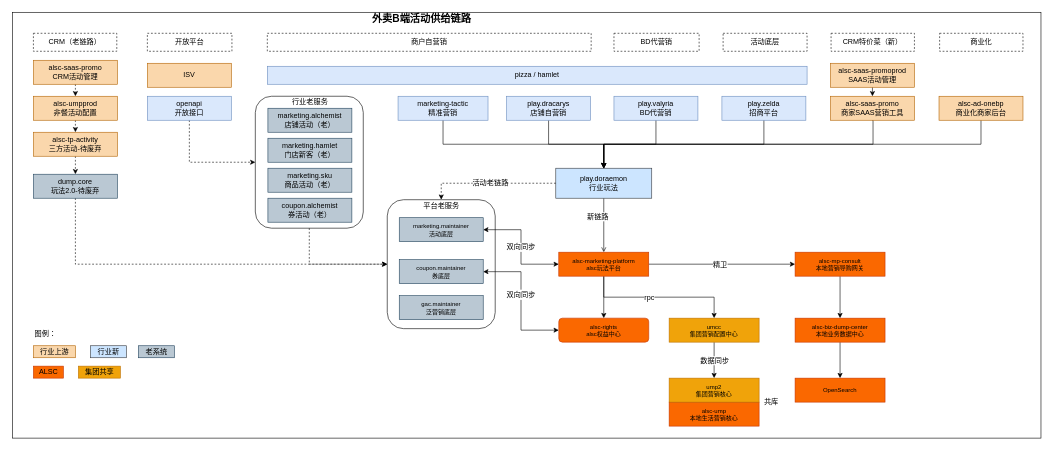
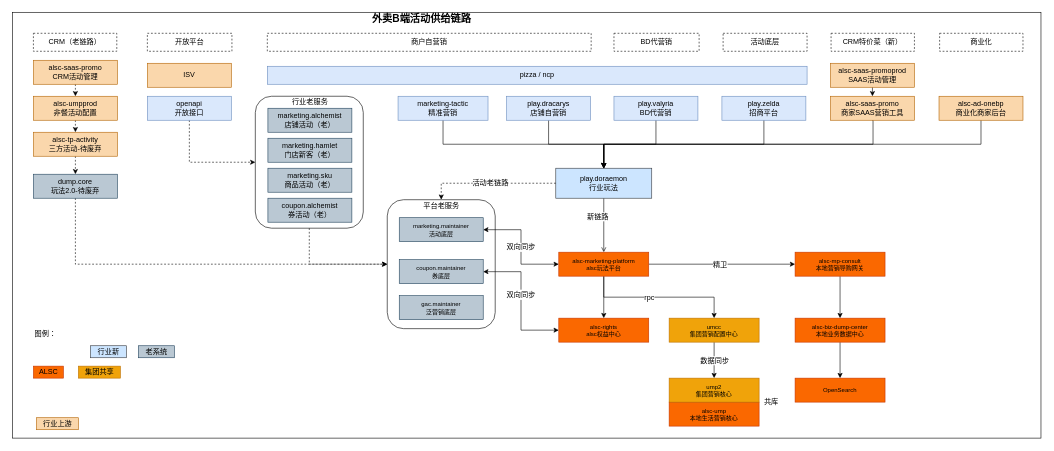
  <mxCell id="0" />
  <mxCell id="1" parent="0" />
  <mxCell id="2" value="" style="rounded=0;whiteSpace=wrap;html=1;labelBackgroundColor=none;fontSize=12;" parent="1" vertex="1"><mxGeometry x="20" width="1715" height="710" as="geometry" y="20" /></mxCell>
  <mxCell id="3" style="edgeStyle=orthogonalEdgeStyle;rounded=0;sketch=0;jumpStyle=arc;jumpSize=6;orthogonalLoop=1;jettySize=auto;html=1;exitX=0.5;exitY=1;exitDx=0;exitDy=0;entryX=0;entryY=0.5;entryDx=0;entryDy=0;shadow=0;dashed=1;fontSize=12;strokeColor=default;" parent="1" source="4" target="5" edge="1"><mxGeometry relative="1" as="geometry" /></mxCell>
  <mxCell id="4" value="" style="rounded=1;whiteSpace=wrap;html=1;labelBackgroundColor=none;fontSize=12;fillColor=none;" parent="1" vertex="1"><mxGeometry x="425" y="160" width="180" height="220" as="geometry" /></mxCell>
  <mxCell id="5" value="" style="rounded=1;whiteSpace=wrap;html=1;labelBackgroundColor=none;fontSize=12;fillColor=none;" parent="1" vertex="1"><mxGeometry x="645" y="332.5" width="180" height="215" as="geometry" /></mxCell>
  <mxCell id="6" style="edgeStyle=orthogonalEdgeStyle;rounded=0;orthogonalLoop=1;jettySize=auto;html=1;exitX=0.5;exitY=1;exitDx=0;exitDy=0;entryX=0.5;entryY=0;entryDx=0;entryDy=0;fontSize=12;" parent="1" source="7" target="10" edge="1"><mxGeometry relative="1" as="geometry" /></mxCell>
  <mxCell id="7" value="play.valyria&lt;br&gt;BD代营销" style="rounded=0;whiteSpace=wrap;html=1;fillColor=#dae8fc;strokeColor=#6c8ebf;" parent="1" vertex="1"><mxGeometry x="1023" y="160" width="140" height="40" as="geometry" /></mxCell>
  <mxCell id="8" style="edgeStyle=orthogonalEdgeStyle;rounded=0;orthogonalLoop=1;jettySize=auto;html=1;exitX=0.5;exitY=1;exitDx=0;exitDy=0;fontSize=12;endArrow=open;" parent="1" source="10" target="18" edge="1"><mxGeometry relative="1" as="geometry" /></mxCell>
  <mxCell id="9" value="新链路" style="edgeLabel;html=1;align=center;verticalAlign=middle;resizable=0;points=[];fontSize=12;" parent="8" vertex="1" connectable="0"><mxGeometry x="-0.258" y="-3" relative="1" as="geometry"><mxPoint x="-8" y="-3" as="offset" /></mxGeometry></mxCell>
  <mxCell id="10" value="play.doraemon&lt;br&gt;行业玩法" style="rounded=0;whiteSpace=wrap;html=1;fillColor=#cce5ff;strokeColor=#36393d;" parent="1" vertex="1"><mxGeometry x="926" y="280" width="160" height="50" as="geometry" /></mxCell>
  <mxCell id="11" value="marketing.maintainer&lt;br&gt;活动底层" style="rounded=0;fontSize=10;labelBackgroundColor=none;html=1;whiteSpace=wrap;fillColor=#bac8d3;strokeColor=#23445d;" parent="1" vertex="1"><mxGeometry x="665" y="362.5" width="140" height="40" as="geometry" /></mxCell>
  <mxCell id="12" value="活动老链路" style="endArrow=classic;html=1;rounded=0;fontSize=12;exitX=0;exitY=0.5;exitDx=0;exitDy=0;dashed=1;edgeStyle=orthogonalEdgeStyle;" parent="1" source="10" target="64" edge="1"><mxGeometry width="50" height="50" relative="1" as="geometry"><mxPoint x="995" y="440" as="sourcePoint" /><mxPoint x="1045" y="390" as="targetPoint" /></mxGeometry></mxCell>
  <mxCell id="13" style="edgeStyle=orthogonalEdgeStyle;rounded=0;orthogonalLoop=1;jettySize=auto;html=1;exitX=0.5;exitY=1;exitDx=0;exitDy=0;fontSize=12;" parent="1" source="18" target="22" edge="1"><mxGeometry relative="1" as="geometry" /></mxCell>
  <mxCell id="14" value="rpc" style="edgeLabel;html=1;align=center;verticalAlign=middle;resizable=0;points=[];fontSize=12;" parent="13" vertex="1" connectable="0"><mxGeometry x="-0.135" relative="1" as="geometry"><mxPoint as="offset" /></mxGeometry></mxCell>
  <mxCell id="15" style="edgeStyle=orthogonalEdgeStyle;rounded=0;orthogonalLoop=1;jettySize=auto;html=1;exitX=1;exitY=0.5;exitDx=0;exitDy=0;fontSize=12;" parent="1" source="18" target="24" edge="1"><mxGeometry relative="1" as="geometry" /></mxCell>
  <mxCell id="16" value="精卫" style="edgeLabel;html=1;align=center;verticalAlign=middle;resizable=0;points=[];fontSize=12;" parent="15" vertex="1" connectable="0"><mxGeometry x="-0.029" relative="1" as="geometry"><mxPoint as="offset" /></mxGeometry></mxCell>
  <mxCell id="17" style="edgeStyle=orthogonalEdgeStyle;rounded=0;orthogonalLoop=1;jettySize=auto;html=1;exitX=0.5;exitY=1;exitDx=0;exitDy=0;entryX=0.5;entryY=0;entryDx=0;entryDy=0;fontSize=14;startArrow=none;startFill=0;endArrow=classic;endFill=1;" parent="1" source="18" target="79" edge="1"><mxGeometry relative="1" as="geometry" /></mxCell>
  <mxCell id="18" value="alsc-marketing-platform&lt;br&gt;alsc玩法平台" style="rounded=0;fontSize=10;labelBackgroundColor=none;html=1;whiteSpace=wrap;fillColor=#fa6800;strokeColor=#C73500;fontColor=#000000;" parent="1" vertex="1"><mxGeometry x="931" y="420" width="150" height="40" as="geometry" /></mxCell>
  <mxCell id="19" value="双向同步" style="endArrow=classic;startArrow=classic;html=1;rounded=0;fontSize=12;entryX=0;entryY=0.5;entryDx=0;entryDy=0;exitX=1;exitY=0.5;exitDx=0;exitDy=0;edgeStyle=orthogonalEdgeStyle;" parent="1" source="11" target="18" edge="1"><mxGeometry width="50" height="50" relative="1" as="geometry"><mxPoint x="875" y="460" as="sourcePoint" /><mxPoint x="925" y="410" as="targetPoint" /></mxGeometry></mxCell>
  <mxCell id="20" style="edgeStyle=orthogonalEdgeStyle;rounded=0;orthogonalLoop=1;jettySize=auto;html=1;entryX=0.5;entryY=0;entryDx=0;entryDy=0;fontSize=12;exitX=0.5;exitY=1;exitDx=0;exitDy=0;" parent="1" source="22" target="29" edge="1"><mxGeometry relative="1" as="geometry"><mxPoint x="1243" y="630" as="targetPoint" /><Array as="points" /></mxGeometry></mxCell>
  <mxCell id="21" value="数据同步" style="edgeLabel;html=1;align=center;verticalAlign=middle;resizable=0;points=[];fontSize=12;" parent="20" vertex="1" connectable="0"><mxGeometry x="-0.154" y="4" relative="1" as="geometry"><mxPoint x="-4" y="5" as="offset" /></mxGeometry></mxCell>
  <mxCell id="22" value="umcc&lt;br&gt;集团营销配置中心" style="rounded=0;fontSize=10;labelBackgroundColor=none;html=1;whiteSpace=wrap;fillColor=#f0a30a;fontColor=#000000;strokeColor=#BD7000;" parent="1" vertex="1"><mxGeometry x="1115" y="530" width="150" height="40" as="geometry" /></mxCell>
  <mxCell id="23" style="edgeStyle=orthogonalEdgeStyle;rounded=0;orthogonalLoop=1;jettySize=auto;html=1;exitX=0.5;exitY=1;exitDx=0;exitDy=0;fontSize=12;" parent="1" source="24" target="26" edge="1"><mxGeometry relative="1" as="geometry" /></mxCell>
  <mxCell id="24" value="alsc-mp-consult&lt;br&gt;本地营销导购网关" style="rounded=0;fontSize=10;labelBackgroundColor=none;html=1;whiteSpace=wrap;fillColor=#fa6800;fontColor=#000000;strokeColor=#C73500;" parent="1" vertex="1"><mxGeometry x="1325" y="420" width="150" height="40" as="geometry" /></mxCell>
  <mxCell id="25" style="edgeStyle=orthogonalEdgeStyle;rounded=0;orthogonalLoop=1;jettySize=auto;html=1;exitX=0.5;exitY=1;exitDx=0;exitDy=0;entryX=0.5;entryY=0;entryDx=0;entryDy=0;fontSize=12;" parent="1" source="26" target="27" edge="1"><mxGeometry relative="1" as="geometry" /></mxCell>
  <mxCell id="26" value="alsc-biz-dump-center&lt;br&gt;本地业务数据中心" style="rounded=0;fontSize=10;labelBackgroundColor=none;html=1;whiteSpace=wrap;fillColor=#fa6800;fontColor=#000000;strokeColor=#C73500;" parent="1" vertex="1"><mxGeometry x="1325" y="530" width="150" height="40" as="geometry" /></mxCell>
  <mxCell id="27" value="OpenSearch" style="rounded=0;fontSize=10;labelBackgroundColor=none;html=1;whiteSpace=wrap;fillColor=#fa6800;fontColor=#000000;strokeColor=#C73500;" parent="1" vertex="1"><mxGeometry x="1325" y="630" width="150" height="40" as="geometry" /></mxCell>
  <mxCell id="28" value="alsc-ump&lt;br&gt;本地生活营销核心" style="rounded=0;fontSize=10;labelBackgroundColor=none;html=1;whiteSpace=wrap;fillColor=#fa6800;fontColor=#000000;strokeColor=#C73500;" parent="1" vertex="1"><mxGeometry x="1115" y="670" width="150" height="40" as="geometry" /></mxCell>
  <mxCell id="29" value="ump2&lt;br&gt;集团营销核心" style="rounded=0;fontSize=10;labelBackgroundColor=none;html=1;whiteSpace=wrap;fillColor=#f0a30a;fontColor=#000000;strokeColor=#BD7000;" parent="1" vertex="1"><mxGeometry x="1115" y="630" width="150" height="40" as="geometry" /></mxCell>
  <mxCell id="30" value="共库" style="text;html=1;align=center;verticalAlign=middle;resizable=0;points=[];autosize=1;strokeColor=none;fillColor=none;fontSize=12;" parent="1" vertex="1"><mxGeometry x="1265" y="660" width="40" height="20" as="geometry" /></mxCell>
  <mxCell id="31" style="edgeStyle=orthogonalEdgeStyle;rounded=0;orthogonalLoop=1;jettySize=auto;html=1;exitX=0.5;exitY=1;exitDx=0;exitDy=0;fontSize=12;entryX=0.5;entryY=0;entryDx=0;entryDy=0;" parent="1" source="32" target="10" edge="1"><mxGeometry relative="1" as="geometry"><mxPoint x="1005" y="290" as="targetPoint" /></mxGeometry></mxCell>
  <mxCell id="32" value="play.dracarys&lt;br&gt;店铺自营销" style="rounded=0;whiteSpace=wrap;html=1;fillColor=#dae8fc;strokeColor=#6c8ebf;" parent="1" vertex="1"><mxGeometry x="844" y="160" width="140" height="40" as="geometry" /></mxCell>
  <mxCell id="33" style="edgeStyle=orthogonalEdgeStyle;rounded=0;orthogonalLoop=1;jettySize=auto;html=1;exitX=0.5;exitY=1;exitDx=0;exitDy=0;fontSize=12;" parent="1" source="34" target="10" edge="1"><mxGeometry relative="1" as="geometry" /></mxCell>
  <mxCell id="34" value="play.zelda&lt;br&gt;招商平台" style="rounded=0;whiteSpace=wrap;html=1;fillColor=#dae8fc;strokeColor=#6c8ebf;" parent="1" vertex="1"><mxGeometry x="1203" y="160" width="140" height="40" as="geometry" /></mxCell>
- <mxCell id="35" value="行业上游" style="text;html=1;align=center;verticalAlign=middle;resizable=0;points=[];autosize=1;strokeColor=#b46504;fillColor=#fad7ac;fontSize=12;" parent="1" vertex="1"><mxGeometry x="55" y="576" width="70" height="20" as="geometry" /></mxCell>
+ <mxCell id="35" value="行业上游" style="text;html=1;align=center;verticalAlign=middle;resizable=0;points=[];autosize=1;strokeColor=#b46504;fillColor=#fad7ac;fontSize=12;" parent="1" vertex="1"><mxGeometry x="60" y="696" width="70" height="20" as="geometry" /></mxCell>
  <mxCell id="36" value="ALSC" style="text;html=1;align=center;verticalAlign=middle;resizable=0;points=[];autosize=1;strokeColor=#C73500;fillColor=#fa6800;fontSize=12;fontColor=#000000;" parent="1" vertex="1"><mxGeometry x="55" y="610" width="50" height="20" as="geometry" /></mxCell>
  <mxCell id="37" value="集团共享" style="text;html=1;align=center;verticalAlign=middle;resizable=0;points=[];autosize=1;strokeColor=#BD7000;fillColor=#f0a30a;fontSize=12;fontColor=#000000;" parent="1" vertex="1"><mxGeometry x="130" y="610" width="70" height="20" as="geometry" /></mxCell>
  <mxCell id="38" value="图例：" style="text;html=1;align=center;verticalAlign=middle;resizable=0;points=[];autosize=1;strokeColor=none;fillColor=none;fontSize=12;" parent="1" vertex="1"><mxGeometry x="45" y="545.5" width="60" height="20" as="geometry" /></mxCell>
  <mxCell id="39" value="商户自营销" style="rounded=0;whiteSpace=wrap;html=1;dashed=1;labelBackgroundColor=none;fontSize=12;" parent="1" vertex="1"><mxGeometry x="445" y="55" width="540" height="30" as="geometry" /></mxCell>
  <mxCell id="40" value="BD代营销" style="rounded=0;whiteSpace=wrap;html=1;dashed=1;labelBackgroundColor=none;fontSize=12;" parent="1" vertex="1"><mxGeometry x="1023" y="55" width="142" height="30" as="geometry" /></mxCell>
  <mxCell id="41" value="活动底层" style="rounded=0;whiteSpace=wrap;html=1;dashed=1;labelBackgroundColor=none;fontSize=12;" parent="1" vertex="1"><mxGeometry x="1205" y="55" width="140" height="30" as="geometry" /></mxCell>
  <mxCell id="42" value="CRM（老链路）" style="rounded=0;whiteSpace=wrap;html=1;dashed=1;labelBackgroundColor=none;fontSize=12;fillColor=none;" parent="1" vertex="1"><mxGeometry x="55" y="55" width="139" height="30" as="geometry" /></mxCell>
  <mxCell id="43" value="开放平台" style="rounded=0;whiteSpace=wrap;html=1;dashed=1;labelBackgroundColor=none;fontSize=12;" parent="1" vertex="1"><mxGeometry x="245" y="55" width="141" height="30" as="geometry" /></mxCell>
  <mxCell id="44" value="&lt;font style=&quot;font-size: 17px&quot;&gt;外卖B端活动供给链路&lt;/font&gt;" style="text;html=1;align=center;verticalAlign=middle;resizable=0;points=[];autosize=1;strokeColor=none;fillColor=none;fontSize=12;fontStyle=1" parent="1" vertex="1"><mxGeometry x="612" y="22" width="180" height="20" as="geometry" /></mxCell>
- <mxCell id="45" value="pizza / hamlet" style="rounded=0;whiteSpace=wrap;html=1;fillColor=#dae8fc;strokeColor=#6c8ebf;" parent="1" vertex="1"><mxGeometry x="445" y="110" width="900" height="30" as="geometry" /></mxCell>
+ <mxCell id="45" value="pizza / ncp" style="rounded=0;whiteSpace=wrap;html=1;fillColor=#dae8fc;strokeColor=#6c8ebf;" parent="1" vertex="1"><mxGeometry x="445" y="110" width="900" height="30" as="geometry" /></mxCell>
  <mxCell id="46" style="edgeStyle=orthogonalEdgeStyle;rounded=0;sketch=0;jumpStyle=arc;jumpSize=6;orthogonalLoop=1;jettySize=auto;html=1;exitX=0.5;exitY=1;exitDx=0;exitDy=0;entryX=0.5;entryY=0;entryDx=0;entryDy=0;shadow=0;fontSize=12;strokeColor=default;" parent="1" source="47" target="10" edge="1"><mxGeometry relative="1" as="geometry" /></mxCell>
  <mxCell id="47" value="marketing-tactic&lt;br&gt;精准营销" style="rounded=0;whiteSpace=wrap;html=1;fillColor=#dae8fc;strokeColor=#6c8ebf;" parent="1" vertex="1"><mxGeometry x="663" y="160" width="150" height="40" as="geometry" /></mxCell>
  <mxCell id="48" style="edgeStyle=orthogonalEdgeStyle;rounded=0;sketch=0;jumpStyle=arc;jumpSize=6;orthogonalLoop=1;jettySize=auto;html=1;exitX=0.5;exitY=1;exitDx=0;exitDy=0;entryX=0.5;entryY=0;entryDx=0;entryDy=0;shadow=0;dashed=1;fontSize=12;strokeColor=default;" parent="1" source="49" target="51" edge="1"><mxGeometry relative="1" as="geometry" /></mxCell>
  <mxCell id="49" value="alsc-tp-activity&lt;br&gt;三方活动-待废弃" style="rounded=0;whiteSpace=wrap;html=1;fillColor=#fad7ac;strokeColor=#b46504;" parent="1" vertex="1"><mxGeometry x="55" y="220" width="140" height="40" as="geometry" /></mxCell>
  <mxCell id="50" style="edgeStyle=orthogonalEdgeStyle;rounded=0;sketch=0;jumpStyle=arc;jumpSize=6;orthogonalLoop=1;jettySize=auto;html=1;exitX=0.5;exitY=1;exitDx=0;exitDy=0;shadow=0;fontSize=12;strokeColor=default;dashed=1;entryX=0;entryY=0.5;entryDx=0;entryDy=0;" parent="1" source="51" target="5" edge="1"><mxGeometry relative="1" as="geometry" /></mxCell>
  <mxCell id="51" value="dump.core&lt;br&gt;玩法2.0-待废弃" style="rounded=0;whiteSpace=wrap;html=1;fillColor=#bac8d3;strokeColor=#23445d;" parent="1" vertex="1"><mxGeometry x="55" y="290" width="140" height="40" as="geometry" /></mxCell>
  <mxCell id="52" style="edgeStyle=orthogonalEdgeStyle;rounded=0;sketch=0;jumpStyle=arc;jumpSize=6;orthogonalLoop=1;jettySize=auto;html=1;exitX=0.5;exitY=1;exitDx=0;exitDy=0;entryX=0.5;entryY=0;entryDx=0;entryDy=0;shadow=0;dashed=1;fontSize=12;strokeColor=default;" parent="1" source="53" target="49" edge="1"><mxGeometry relative="1" as="geometry" /></mxCell>
  <mxCell id="53" value="alsc-umpprod&lt;br&gt;非餐活动配置" style="rounded=0;whiteSpace=wrap;html=1;fillColor=#fad7ac;strokeColor=#b46504;" parent="1" vertex="1"><mxGeometry x="55" y="160" width="140" height="40" as="geometry" /></mxCell>
  <mxCell id="54" style="edgeStyle=orthogonalEdgeStyle;rounded=0;sketch=0;jumpStyle=arc;jumpSize=6;orthogonalLoop=1;jettySize=auto;html=1;exitX=0.5;exitY=1;exitDx=0;exitDy=0;entryX=0.5;entryY=0;entryDx=0;entryDy=0;shadow=0;dashed=1;fontSize=12;strokeColor=default;" parent="1" source="55" target="53" edge="1"><mxGeometry relative="1" as="geometry" /></mxCell>
  <mxCell id="55" value="alsc-saas-promo&lt;br&gt;CRM活动管理" style="rounded=0;whiteSpace=wrap;html=1;fillColor=#fad7ac;strokeColor=#b46504;" parent="1" vertex="1"><mxGeometry x="55" y="100" width="140" height="40" as="geometry" /></mxCell>
  <mxCell id="56" value="ISV" style="rounded=0;whiteSpace=wrap;html=1;fillColor=#fad7ac;strokeColor=#b46504;" parent="1" vertex="1"><mxGeometry x="245" y="105" width="140" height="40" as="geometry" /></mxCell>
  <mxCell id="57" style="edgeStyle=orthogonalEdgeStyle;rounded=0;sketch=0;jumpStyle=arc;jumpSize=6;orthogonalLoop=1;jettySize=auto;html=1;exitX=0.5;exitY=1;exitDx=0;exitDy=0;entryX=0;entryY=0.5;entryDx=0;entryDy=0;shadow=0;fontSize=12;strokeColor=default;dashed=1;" parent="1" source="58" target="4" edge="1"><mxGeometry relative="1" as="geometry" /></mxCell>
  <mxCell id="58" value="openapi&lt;br&gt;开放接口" style="rounded=0;whiteSpace=wrap;html=1;fillColor=#dae8fc;strokeColor=#6c8ebf;" parent="1" vertex="1"><mxGeometry x="245" y="160" width="140" height="40" as="geometry" /></mxCell>
  <mxCell id="59" value="marketing.alchemist&lt;br&gt;店铺活动（老）" style="rounded=0;whiteSpace=wrap;html=1;fillColor=#bac8d3;strokeColor=#23445d;" parent="1" vertex="1"><mxGeometry x="446" y="180" width="140" height="40" as="geometry" /></mxCell>
  <mxCell id="60" value="marketing.sku&lt;br&gt;商品活动（老）" style="rounded=0;whiteSpace=wrap;html=1;fillColor=#bac8d3;strokeColor=#23445d;" parent="1" vertex="1"><mxGeometry x="446" y="280" width="140" height="40" as="geometry" /></mxCell>
  <mxCell id="61" value="marketing.hamlet&lt;br&gt;门店新客（老）" style="rounded=0;whiteSpace=wrap;html=1;fillColor=#bac8d3;strokeColor=#23445d;" parent="1" vertex="1"><mxGeometry x="446" y="230" width="140" height="40" as="geometry" /></mxCell>
  <mxCell id="62" value="coupon.maintainer&lt;br&gt;券底层" style="rounded=0;fontSize=10;labelBackgroundColor=none;html=1;whiteSpace=wrap;fillColor=#bac8d3;strokeColor=#23445d;" parent="1" vertex="1"><mxGeometry x="665" y="432.5" width="140" height="40" as="geometry" /></mxCell>
  <mxCell id="63" value="gac.maintainer&lt;br&gt;泛营销底层" style="rounded=0;fontSize=10;labelBackgroundColor=none;html=1;whiteSpace=wrap;fillColor=#bac8d3;strokeColor=#23445d;" parent="1" vertex="1"><mxGeometry x="665" y="492.5" width="140" height="40" as="geometry" /></mxCell>
  <mxCell id="64" value="平台老服务" style="text;html=1;align=center;verticalAlign=middle;resizable=0;points=[];autosize=1;strokeColor=none;fillColor=none;fontSize=12;" parent="1" vertex="1"><mxGeometry x="690" y="332.5" width="90" height="20" as="geometry" /></mxCell>
  <mxCell id="65" value="行业老服务" style="text;html=1;align=center;verticalAlign=middle;resizable=0;points=[];autosize=1;strokeColor=none;fillColor=none;fontSize=12;" parent="1" vertex="1"><mxGeometry x="471" y="160" width="90" height="20" as="geometry" /></mxCell>
  <mxCell id="66" value="coupon.alchemist&lt;br&gt;券活动（老）" style="rounded=0;whiteSpace=wrap;html=1;fillColor=#bac8d3;strokeColor=#23445d;" parent="1" vertex="1"><mxGeometry x="446" y="330" width="140" height="40" as="geometry" /></mxCell>
  <mxCell id="67" value="行业新" style="text;html=1;align=center;verticalAlign=middle;resizable=0;points=[];autosize=1;strokeColor=#36393d;fillColor=#cce5ff;fontSize=12;" parent="1" vertex="1"><mxGeometry x="150" y="576" width="60" height="20" as="geometry" /></mxCell>
  <mxCell id="68" value="老系统" style="text;html=1;align=center;verticalAlign=middle;resizable=0;points=[];autosize=1;strokeColor=#23445d;fillColor=#bac8d3;fontSize=12;" parent="1" vertex="1"><mxGeometry x="230" y="576" width="60" height="20" as="geometry" /></mxCell>
  <mxCell id="69" value="CRM特价菜（新）" style="rounded=0;whiteSpace=wrap;html=1;dashed=1;labelBackgroundColor=none;fontSize=12;fillColor=none;" parent="1" vertex="1"><mxGeometry x="1385" y="55" width="139" height="30" as="geometry" /></mxCell>
  <mxCell id="70" style="edgeStyle=orthogonalEdgeStyle;rounded=0;orthogonalLoop=1;jettySize=auto;html=1;exitX=0.5;exitY=1;exitDx=0;exitDy=0;entryX=0.5;entryY=0;entryDx=0;entryDy=0;fontSize=14;endArrow=none;endFill=0;" parent="1" source="71" target="10" edge="1"><mxGeometry relative="1" as="geometry"><Array as="points"><mxPoint x="1455" y="240" /><mxPoint x="1006" y="240" /></Array></mxGeometry></mxCell>
  <mxCell id="71" value="alsc-saas-promo&lt;br&gt;商家SAAS营销工具" style="rounded=0;whiteSpace=wrap;html=1;fillColor=#fad7ac;strokeColor=#b46504;" parent="1" vertex="1"><mxGeometry x="1384" y="160" width="140" height="40" as="geometry" /></mxCell>
  <mxCell id="72" style="edgeStyle=orthogonalEdgeStyle;rounded=0;orthogonalLoop=1;jettySize=auto;html=1;exitX=0.5;exitY=1;exitDx=0;exitDy=0;entryX=0.5;entryY=0;entryDx=0;entryDy=0;fontSize=14;endArrow=classic;endFill=1;" parent="1" source="73" target="71" edge="1"><mxGeometry relative="1" as="geometry" /></mxCell>
  <mxCell id="73" value="alsc-saas-promoprod&lt;br&gt;SAAS活动管理" style="rounded=0;whiteSpace=wrap;html=1;fillColor=#fad7ac;strokeColor=#b46504;" parent="1" vertex="1"><mxGeometry x="1384" y="105" width="140" height="40" as="geometry" /></mxCell>
  <mxCell id="74" value="商业化" style="rounded=0;whiteSpace=wrap;html=1;dashed=1;labelBackgroundColor=none;fontSize=12;fillColor=none;" parent="1" vertex="1"><mxGeometry x="1566" y="55" width="139" height="30" as="geometry" /></mxCell>
  <mxCell id="75" style="edgeStyle=orthogonalEdgeStyle;rounded=0;orthogonalLoop=1;jettySize=auto;html=1;exitX=0.5;exitY=1;exitDx=0;exitDy=0;entryX=0.5;entryY=0;entryDx=0;entryDy=0;fontSize=14;startArrow=none;startFill=0;endArrow=classic;endFill=1;" parent="1" source="76" target="10" edge="1"><mxGeometry relative="1" as="geometry" /></mxCell>
  <mxCell id="76" value="alsc-ad-onebp&lt;br&gt;商业化商家后台" style="rounded=0;whiteSpace=wrap;html=1;fillColor=#fad7ac;strokeColor=#b46504;" parent="1" vertex="1"><mxGeometry x="1565" y="160" width="140" height="40" as="geometry" /></mxCell>
  <mxCell id="77" style="edgeStyle=orthogonalEdgeStyle;rounded=0;orthogonalLoop=1;jettySize=auto;html=1;exitX=0;exitY=0.5;exitDx=0;exitDy=0;entryX=1;entryY=0.5;entryDx=0;entryDy=0;fontSize=14;startArrow=classic;startFill=1;endArrow=classic;endFill=1;" parent="1" source="79" target="62" edge="1"><mxGeometry relative="1" as="geometry" /></mxCell>
  <mxCell id="78" value="&lt;span style=&quot;font-size: 12px;&quot;&gt;双向同步&lt;/span&gt;" style="edgeLabel;html=1;align=center;verticalAlign=middle;resizable=0;points=[];fontSize=14;" parent="77" vertex="1" connectable="0"><mxGeometry x="0.047" y="1" relative="1" as="geometry"><mxPoint y="-6" as="offset" /></mxGeometry></mxCell>
- <mxCell id="79" value="alsc-rights&lt;br&gt;alsc权益中心" style="fontSize=10;labelBackgroundColor=none;html=1;whiteSpace=wrap;fillColor=#fa6800;strokeColor=#C73500;fontColor=#000000;rounded=1;" parent="1" vertex="1"><mxGeometry x="931" y="530" width="150" height="40" as="geometry" /></mxCell>
+ <mxCell id="79" value="alsc-rights&lt;br&gt;alsc权益中心" style="rounded=0;fontSize=10;labelBackgroundColor=none;html=1;whiteSpace=wrap;fillColor=#fa6800;strokeColor=#C73500;fontColor=#000000;" parent="1" vertex="1"><mxGeometry x="931" y="530" width="150" height="40" as="geometry" /></mxCell>
